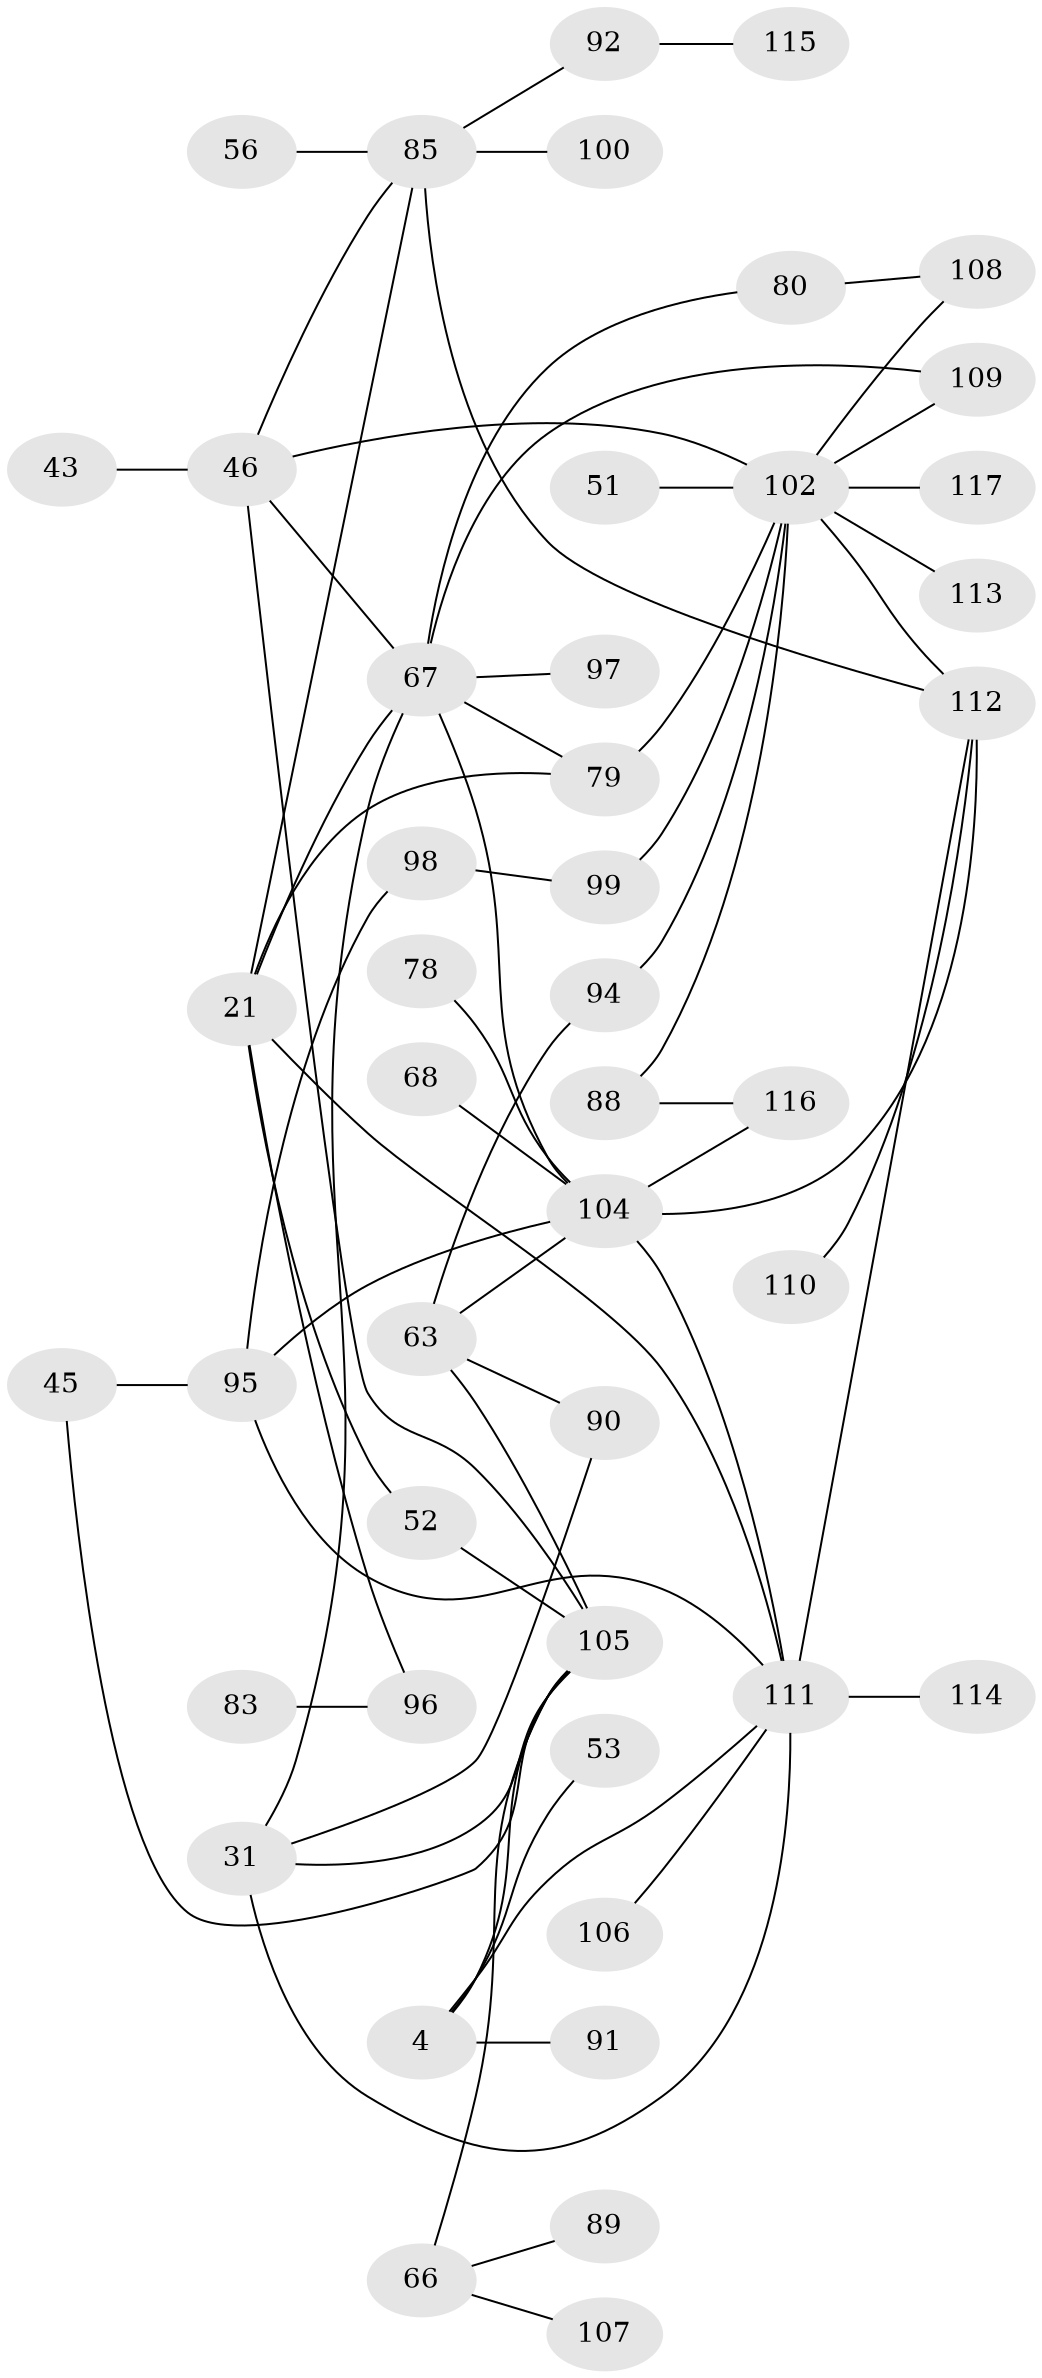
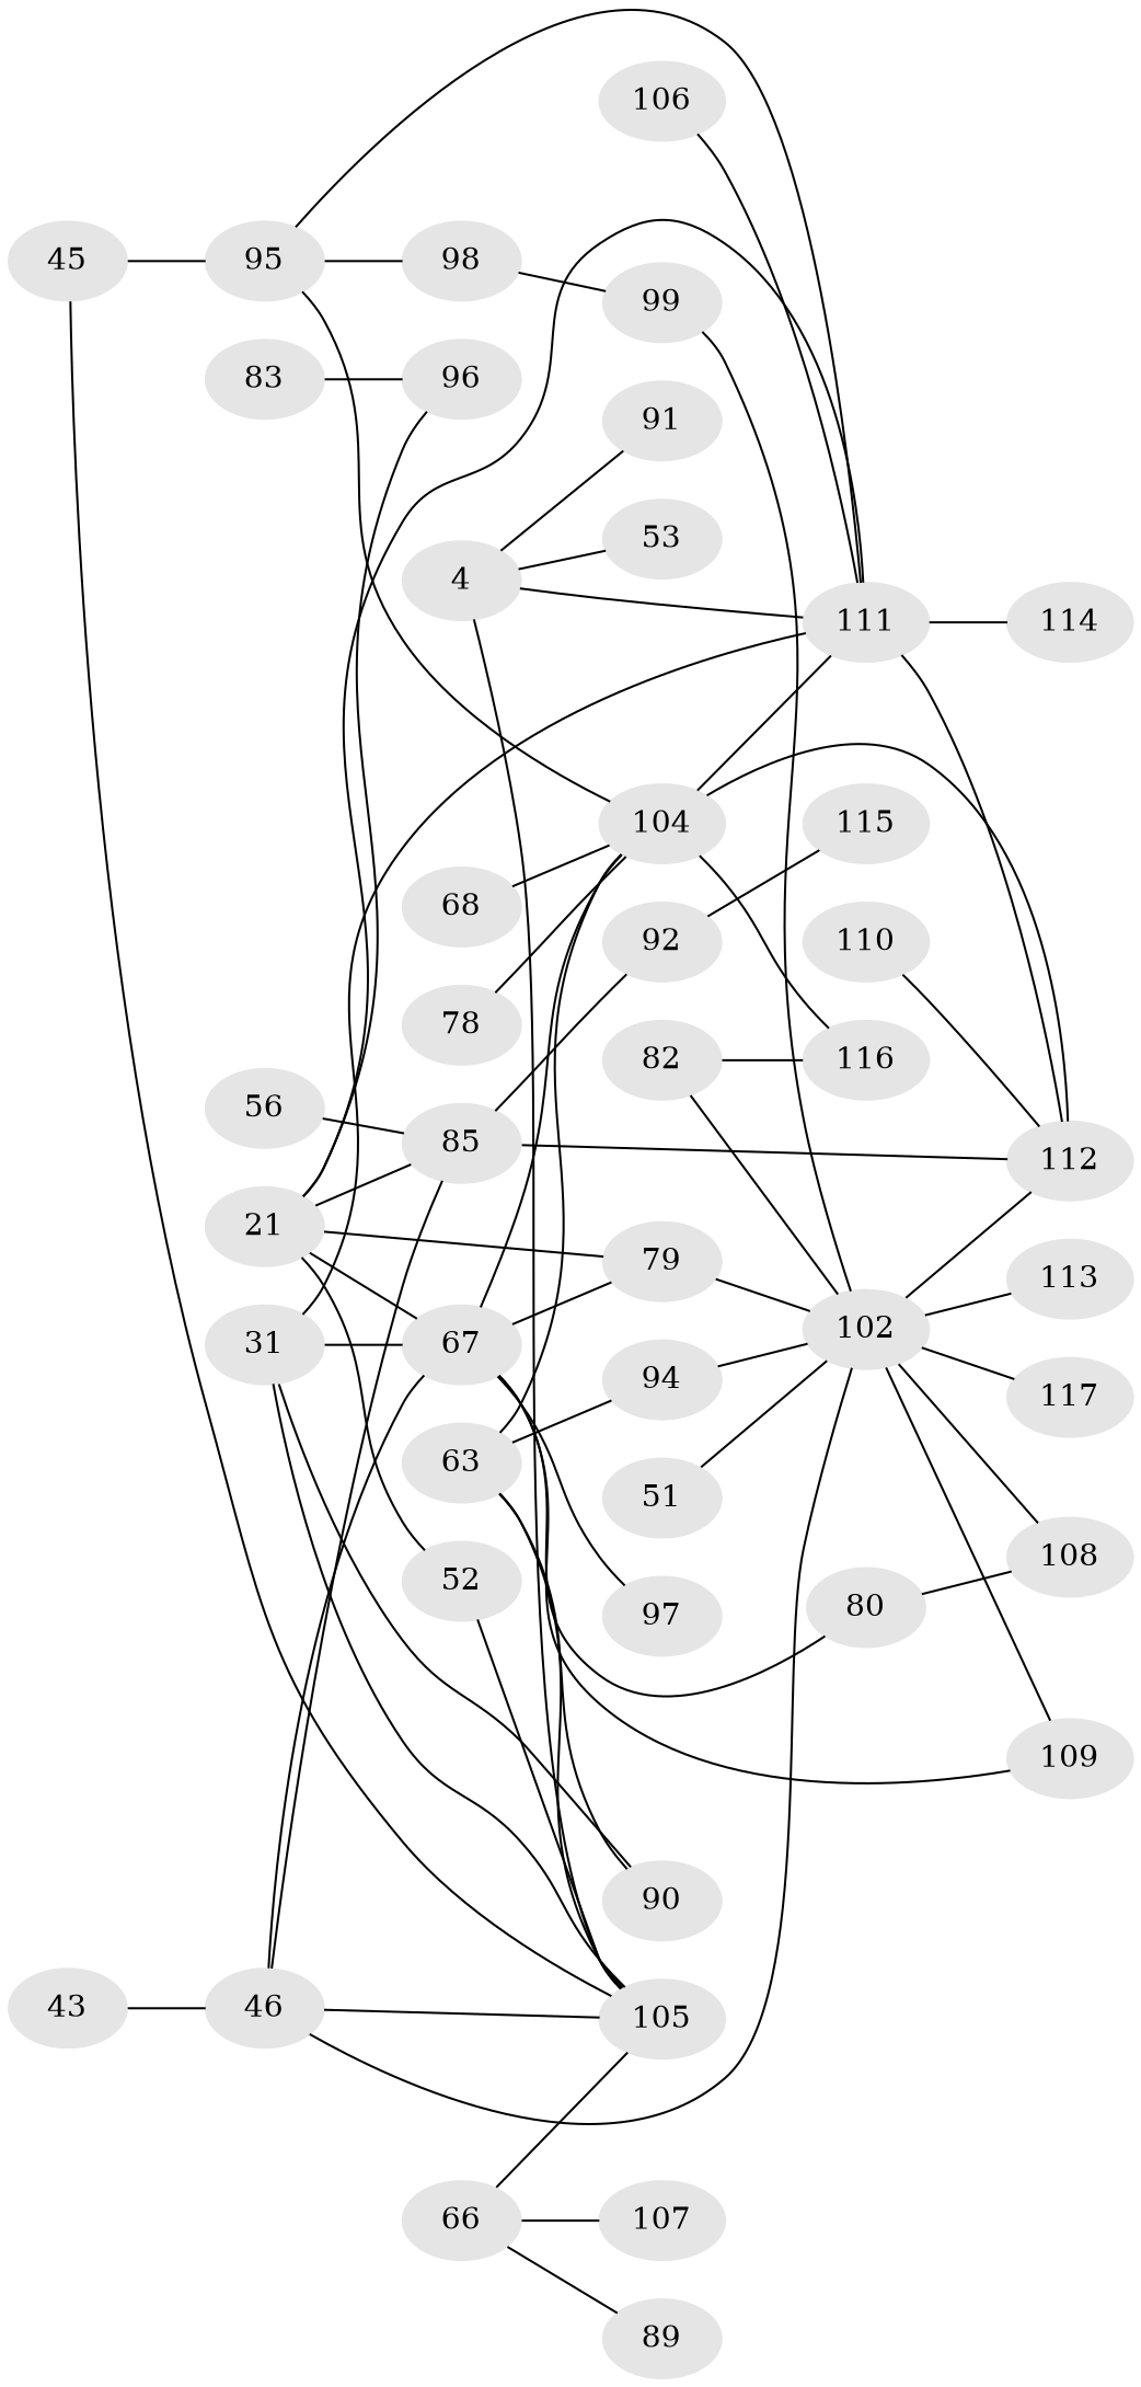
  graph {
    rankdir=LR
    node [color=gray90 style=filled]
    21 [super="+1+11+9"]
    111 [super="+27+54+70+30+36"]
    52
    67 [super="+17"]
    79 [super="+12+62"]
    85 [super="+65+39"]
    96 [super="+81"]
    4
    53
    91
    105 [super="+37+101+103+59+73+74"]
    112 [super="+64+15"]
    114
    104 [super="+76+87+93"]
    80
    97 [super="+77"]
    109
    102 [super="+14+60+47+48+75"]
    92 [super="+55"]
-   100 [super="+69"]
    31
    90 [super="+35"]
    46 [super="+29"]
    43
    45 [super="+44"]
    95 [super="+42"]
    98 [super="+82"]
    108
    113
    117 [super="+84"]
    51
    56
    63
    94
    116
    66
    89
    107 [super="+86"]
    68
    78
    83
    115
-   88
+   88 [label=82]
    99
    106
    110
    21 -- 111
    21 -- 52 [weight=2]
    21 -- 67
    21 -- 79
    21 -- 85 [weight=2]
    21 -- 96
    111 -- 112 [weight=2]
    111 -- 114
    52 -- 105
    67 -- 79 [weight=3]
    67 -- 104 [weight=3]
    67 -- 80
    67 -- 97
    67 -- 109
    79 -- 102
    85 -- 112 [weight=2]
    85 -- 92
-   85 -- 100
    4 -- 111
    4 -- 53
    4 -- 91
    4 -- 105
    104 -- 111
    104 -- 112
    104 -- 116
    80 -- 108
    102 -- 112 [weight=4]
    102 -- 109
    102 -- 108
    102 -- 113
    102 -- 117 [weight=2]
    92 -- 115
    31 -- 111 [weight=3]
    31 -- 67
    31 -- 105
    31 -- 90
    46 -- 67 [weight=2]
    46 -- 85
    46 -- 105
    46 -- 102 [weight=2]
    43 -- 46
    45 -- 105
    45 -- 95 [weight=2]
    95 -- 111
    95 -- 104
    95 -- 98
    98 -- 99
    51 -- 102
    56 -- 85
    63 -- 105
    63 -- 104 [weight=2]
    63 -- 90
    63 -- 94
    94 -- 102
    66 -- 105
    66 -- 89
    66 -- 107 [weight=2]
    68 -- 104
    78 -- 104
    83 -- 96
    88 -- 102
    88 -- 116
    99 -- 102
    106 -- 111
    110 -- 112
  }
